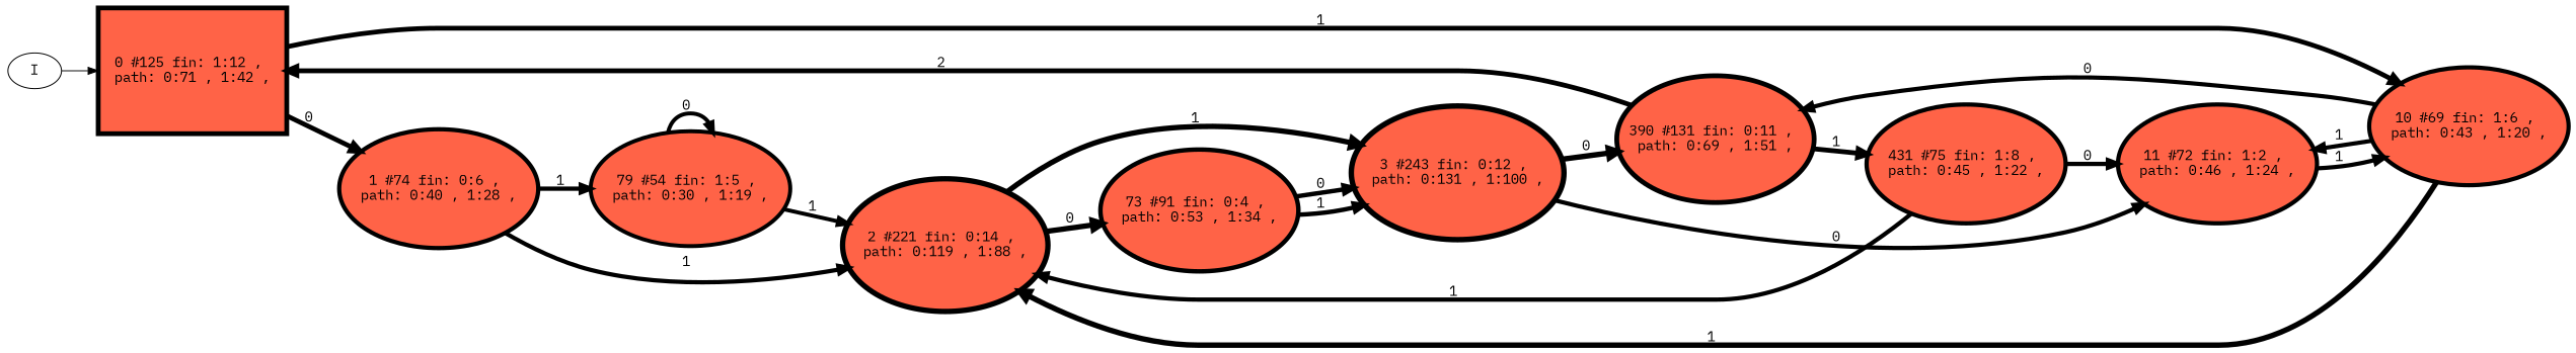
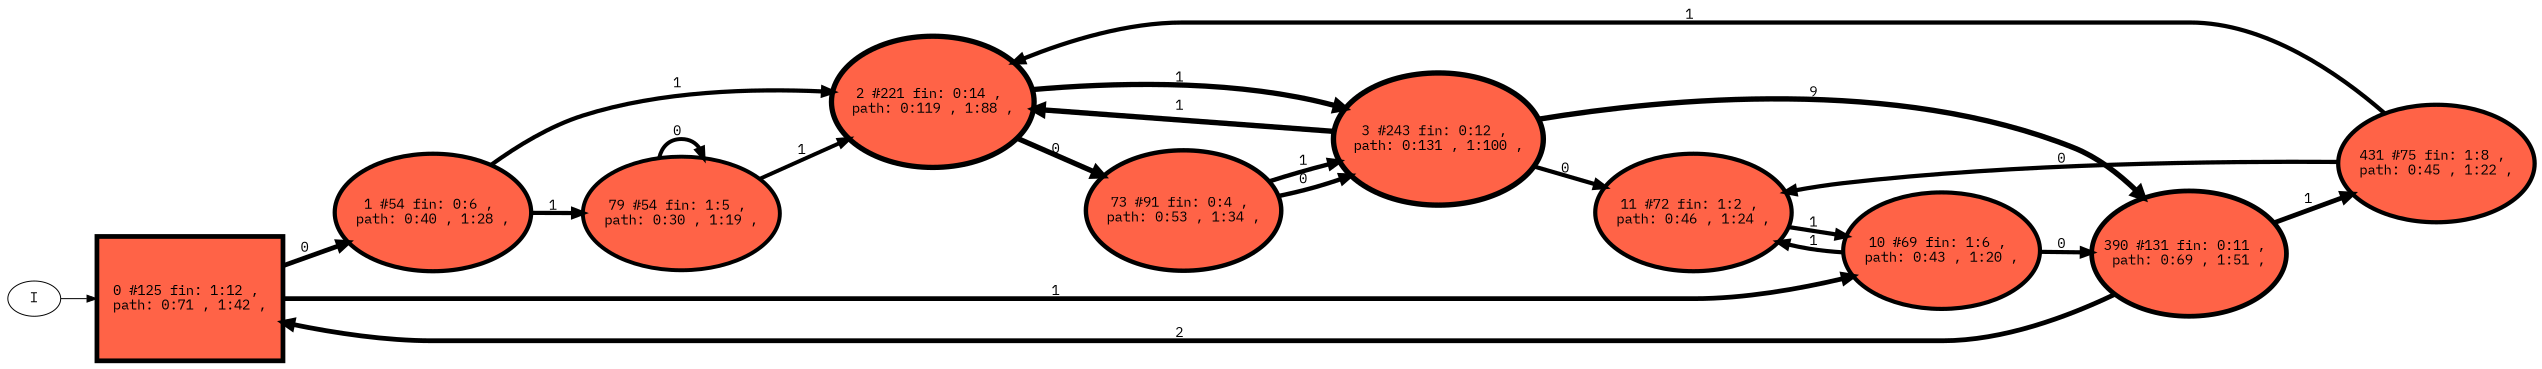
  digraph {
    fontname="IBM Plex Mono"
    rankdir=LR
    node [fillcolor=tomato fontname="IBM Plex Mono" style=filled]
    edge [fontname="IBM Plex Mono" penwidth=4.83628]
    n1 [height=1.76409 label="0 #125 fin: 1:12 , \n path: 0:71 , 1:42 , " penwidth=4.83628 shape=box width=1.76409]
-   n2 [height=1.671 label="1 #74 fin: 0:6 , \n path: 0:40 , 1:28 , " penwidth=4.31749 width=1.671]
+   n2 [height=1.671 label="1 #54 fin: 0:6 , \n path: 0:40 , 1:28 , " penwidth=4.31749 width=1.671]
    n3 [height=1.65794 label="10 #69 fin: 1:6 , \n path: 0:43 , 1:20 , " penwidth=4.2485 width=1.65794]
    n4 [height=1.6109 label="79 #54 fin: 1:5 , \n path: 0:30 , 1:19 , " penwidth=4.00733 width=1.6109]
    n5 [height=1.85672 label="2 #221 fin: 0:14 , \n path: 0:119 , 1:88 , " penwidth=5.40268 width=1.85672]
    n6 [height=1.77203 label="390 #131 fin: 0:11 , \n path: 0:69 , 1:51 , " penwidth=4.8828 width=1.77203]
    n7 [height=1.66591 label="11 #72 fin: 1:2 , \n path: 0:46 , 1:24 , " penwidth=4.29046 width=1.66591]
    I [fillcolor="" style=""]
    n9 [height=1.7087 label="73 #91 fin: 0:4 , \n path: 0:53 , 1:34 , " penwidth=4.52179 width=1.7087]
    n10 [height=1.87137 label="3 #243 fin: 0:12 , \n path: 0:131 , 1:100 , " penwidth=5.49717 width=1.87137]
    n11 [height=1.67349 label="431 #75 fin: 1:8 , \n path: 0:45 , 1:22 , " penwidth=4.33073 width=1.67349]
    n1 -> n2 [label="0 "]
    n1 -> n3 [label="1 "]
    n2 -> n4 [label="1 " penwidth=4.31749]
    n2 -> n5 [label="1 " penwidth=4.31749]
    n3 -> n6 [label="0 " penwidth=4.2485]
    n3 -> n7 [label="1 " penwidth=4.2485]
    n4 -> n4 [label="0 " penwidth=4.00733]
    n4 -> n5 [label="1 " penwidth=4.00733]
    n5 -> n9 [label="0 " penwidth=5.40268]
    n5 -> n10 [label="1 " penwidth=5.40268]
    n6 -> n1 [label="2 " penwidth=4.8828]
    n6 -> n11 [label="1 " penwidth=4.8828]
    n7 -> n3 [label="1 " penwidth=4.29046]
    I -> n1 [penwidth=""]
    n9 -> n10 [label="0 " penwidth=4.52179]
    n9 -> n10 [label="1 " penwidth=4.52179]
-   n3 -> n5 [label="1 " penwidth=5.49717]
-   n10 -> n6 [label="0 " penwidth=5.49717]
+   n10 -> n5 [label="1 " penwidth=5.49717]
+   n10 -> n6 [label="9 " penwidth=5.49717]
    n10 -> n7 [label="0 " penwidth=4.29046]
    n11 -> n5 [label="1 " penwidth=4.33073]
    n11 -> n7 [label="0 " penwidth=4.33073]
  }
